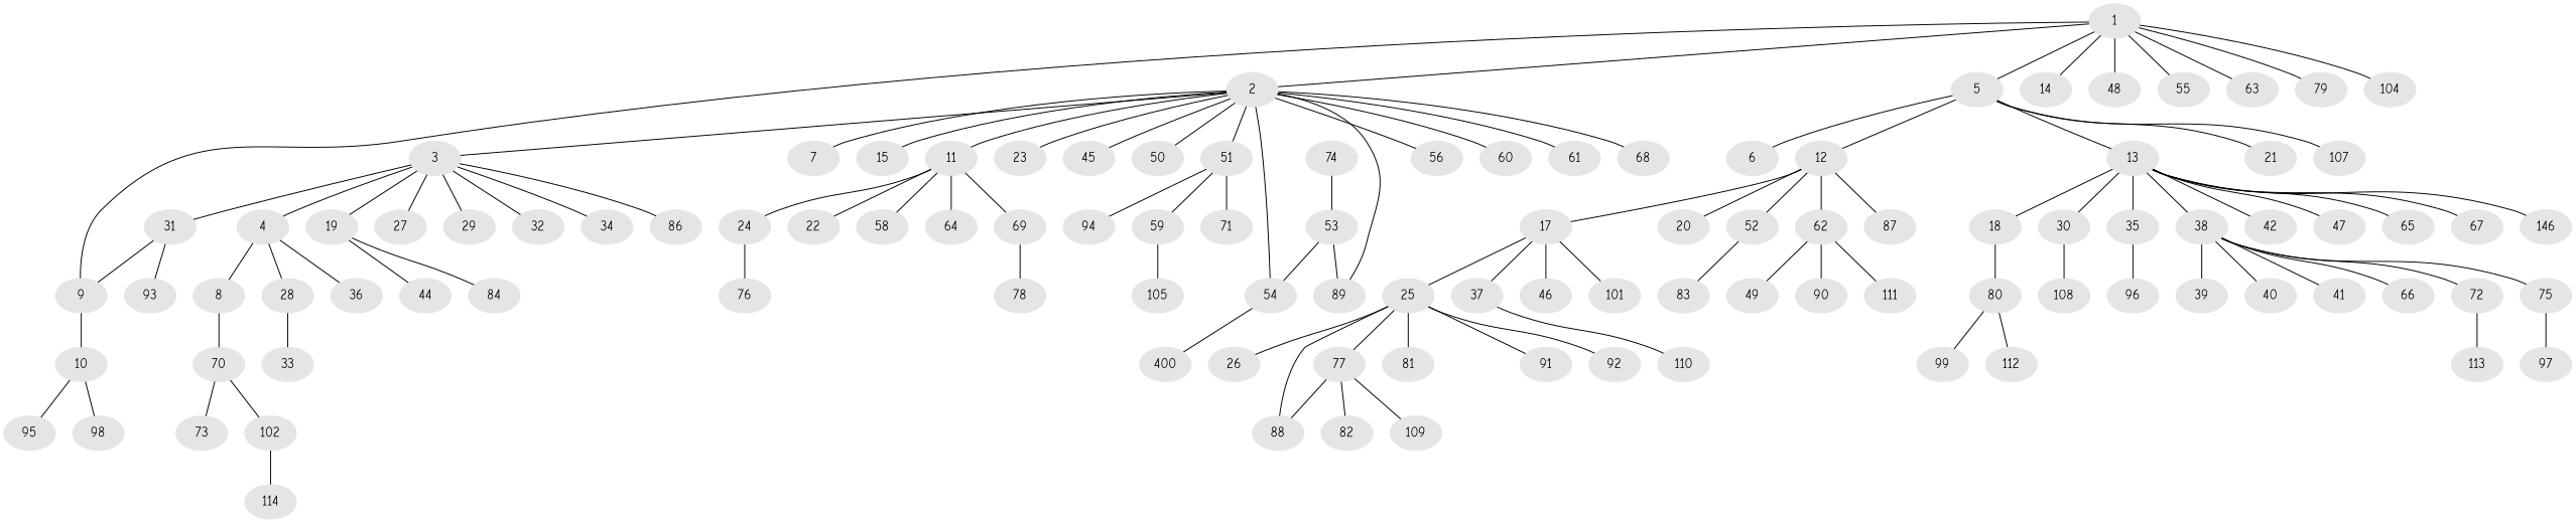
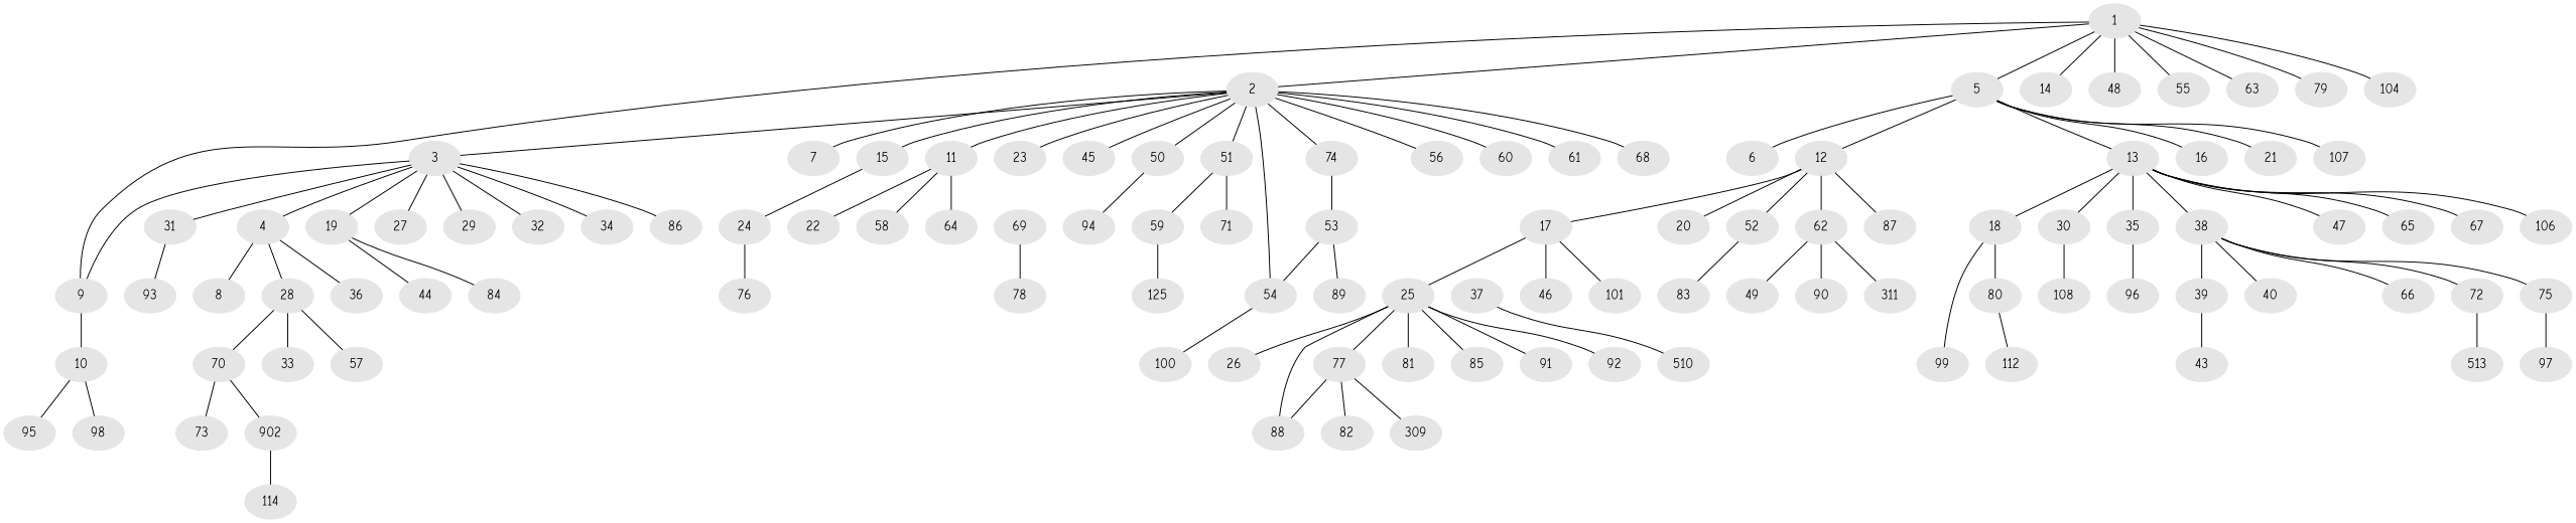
  graph {
    fontname="Comic Neue"
    node [color=gray90 fontname="Comic Neue" style=filled]
    edge [fontname="Comic Neue"]
    1
    2
    5
    9
    14
    48
    55
    63
    79
    104
    3
    7
    11
    15
    23
    45
    50
    51
    54
    56
    60
    61
    68
    74
    6
    12
    13
+   16
    21
    107
    10
    4
    19
    27
    29
    31
    32
    34
    86
    22
    24
    58
    64
    69
    59
    71
    94
-   100 [label=400]
+   100
    53
    8
    28
    36
    44
    84
    93
    33
+   57
    70
    17
    20
    52
    62
    87
    18
    30
    35
    38
-   42
    47
    65
    67
-   106 [label=146]
+   106
    95
    98
    76
    78
    25
    37
    46
    101
    83
    89
    49
    90
-   111
+   111 [label=311]
    80
    99
    108
    96
    39
    40
-   41
    66
    72
    75
    26
    77
    81
+   85
    88
    91
    92
-   110
+   110 [label=510]
    112
    82
-   109
+   109 [label=309]
    73
-   102
-   113
+   102 [label=902]
+   43
+   113 [label=513]
    97
-   105
+   105 [label=125]
    114
    1 -- 2
    1 -- 5
    1 -- 9
    1 -- 14
    1 -- 48
    1 -- 55
    1 -- 63
    1 -- 79
    1 -- 104
    2 -- 3
    2 -- 7
    2 -- 11
    2 -- 15
    2 -- 23
    2 -- 45
    2 -- 50
    2 -- 51
    2 -- 54
    2 -- 56
    2 -- 60
    2 -- 61
    2 -- 68
-   2 -- 89
+   2 -- 74
    5 -- 6
    5 -- 12
    5 -- 13
+   5 -- 16
    5 -- 21
    5 -- 107
    9 -- 10
-   31 -- 9
+   3 -- 9
    3 -- 4
    3 -- 19
    3 -- 27
    3 -- 29
    3 -- 31
    3 -- 32
    3 -- 34
    3 -- 86
    11 -- 22
-   11 -- 24
+   15 -- 24
    11 -- 58
    11 -- 64
-   11 -- 69
    51 -- 59
    51 -- 71
-   51 -- 94
+   50 -- 94
    54 -- 100
    74 -- 53
    12 -- 17
    12 -- 20
    12 -- 52
    12 -- 62
    12 -- 87
    13 -- 18
    13 -- 30
    13 -- 35
    13 -- 38
-   13 -- 42
    13 -- 47
    13 -- 65
    13 -- 67
    13 -- 106
    10 -- 95
    10 -- 98
    4 -- 8
    4 -- 28
    4 -- 36
    19 -- 44
    19 -- 84
    31 -- 93
    24 -- 76
    69 -- 78
    59 -- 105
    53 -- 54
    53 -- 89
    28 -- 33
-   8 -- 70
+   28 -- 57
+   28 -- 70
    70 -- 73
    70 -- 102
    17 -- 25
-   17 -- 37
    17 -- 46
    17 -- 101
    52 -- 83
    62 -- 49
    62 -- 90
    62 -- 111
    18 -- 80
-   80 -- 99
+   18 -- 99
    30 -- 108
    35 -- 96
    38 -- 39
    38 -- 40
-   38 -- 41
    38 -- 66
    38 -- 72
    38 -- 75
    25 -- 26
    25 -- 77
    25 -- 81
+   25 -- 85
    25 -- 88
    25 -- 91
    25 -- 92
    37 -- 110
    80 -- 112
+   39 -- 43
    72 -- 113
    75 -- 97
    77 -- 88
    77 -- 82
    77 -- 109
    102 -- 114
  }
